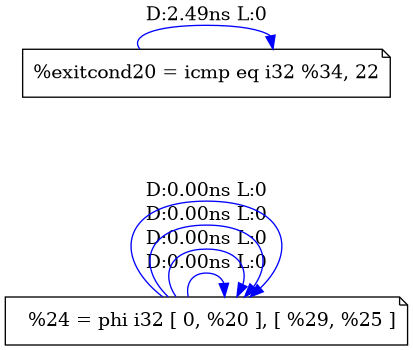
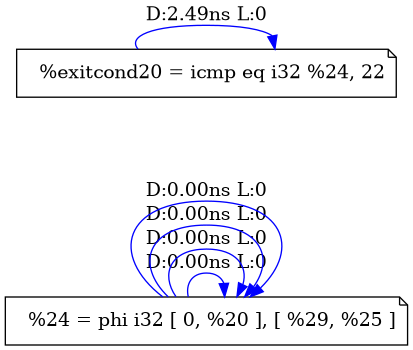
  digraph {
    rankdir=LR
    node [shape=note]
    edge [color=blue]
    n1 [label="  %24 = phi i32 [ 0, %20 ], [ %29, %25 ]"]
-   n2 [label="%exitcond20 = icmp eq i32 %34, 22"]
+   n2 [label="  %exitcond20 = icmp eq i32 %24, 22"]
    n1 -> n1 [label="D:0.00ns L:0"]
    n1 -> n1 [label="D:0.00ns L:0"]
    n1 -> n1 [label="D:0.00ns L:0"]
    n1 -> n1 [label="D:0.00ns L:0"]
    n2 -> n2 [label="D:2.49ns L:0"]
  }
